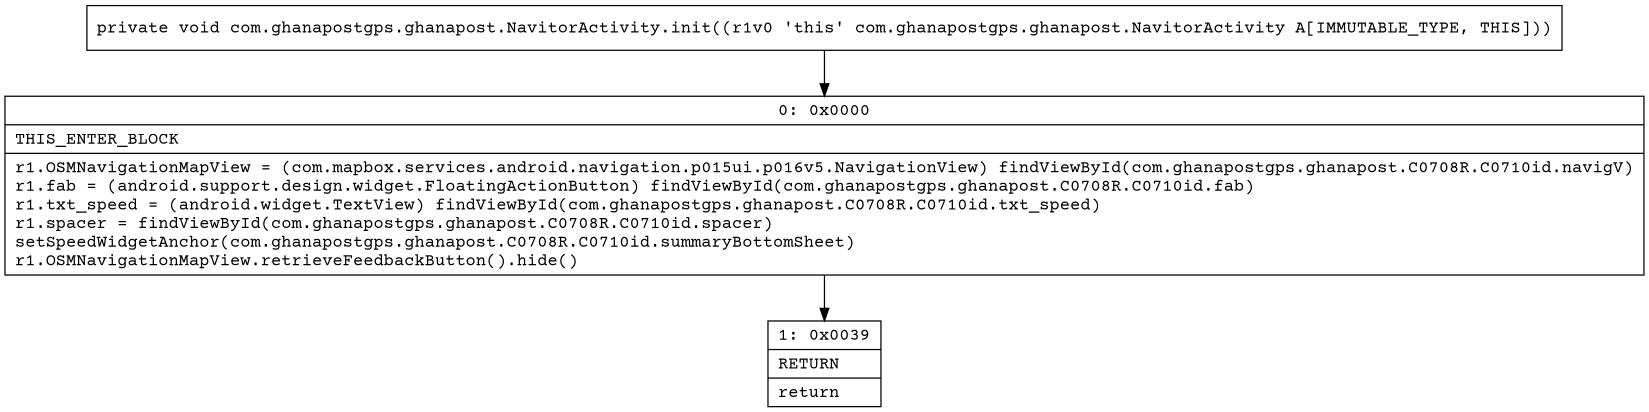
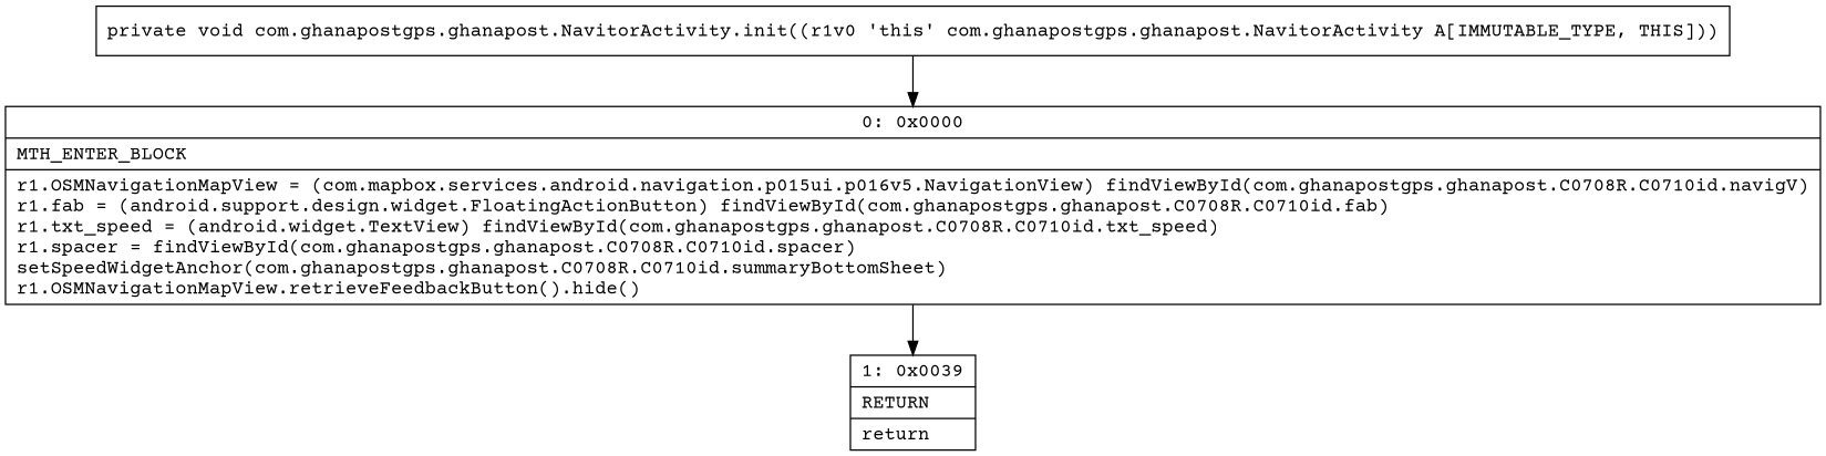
  digraph {
    fontname="Courier Prime"
    node [shape=record fontname="Courier Prime"]
    edge [fontname="Courier Prime"]
-   n1 [label="{0\:\ 0x0000|THIS_ENTER_BLOCK\l|r1.OSMNavigationMapView = (com.mapbox.services.android.navigation.p015ui.p016v5.NavigationView) findViewById(com.ghanapostgps.ghanapost.C0708R.C0710id.navigV)\lr1.fab = (android.support.design.widget.FloatingActionButton) findViewById(com.ghanapostgps.ghanapost.C0708R.C0710id.fab)\lr1.txt_speed = (android.widget.TextView) findViewById(com.ghanapostgps.ghanapost.C0708R.C0710id.txt_speed)\lr1.spacer = findViewById(com.ghanapostgps.ghanapost.C0708R.C0710id.spacer)\lsetSpeedWidgetAnchor(com.ghanapostgps.ghanapost.C0708R.C0710id.summaryBottomSheet)\lr1.OSMNavigationMapView.retrieveFeedbackButton().hide()\l}"]
+   n1 [label="{0\:\ 0x0000|MTH_ENTER_BLOCK\l|r1.OSMNavigationMapView = (com.mapbox.services.android.navigation.p015ui.p016v5.NavigationView) findViewById(com.ghanapostgps.ghanapost.C0708R.C0710id.navigV)\lr1.fab = (android.support.design.widget.FloatingActionButton) findViewById(com.ghanapostgps.ghanapost.C0708R.C0710id.fab)\lr1.txt_speed = (android.widget.TextView) findViewById(com.ghanapostgps.ghanapost.C0708R.C0710id.txt_speed)\lr1.spacer = findViewById(com.ghanapostgps.ghanapost.C0708R.C0710id.spacer)\lsetSpeedWidgetAnchor(com.ghanapostgps.ghanapost.C0708R.C0710id.summaryBottomSheet)\lr1.OSMNavigationMapView.retrieveFeedbackButton().hide()\l}"]
    n2 [label="{1\:\ 0x0039|RETURN\l|return\l}"]
    n3 [label="{private void com.ghanapostgps.ghanapost.NavitorActivity.init((r1v0 'this' com.ghanapostgps.ghanapost.NavitorActivity A[IMMUTABLE_TYPE, THIS])) }"]
    n1 -> n2
    n3 -> n1
  }
